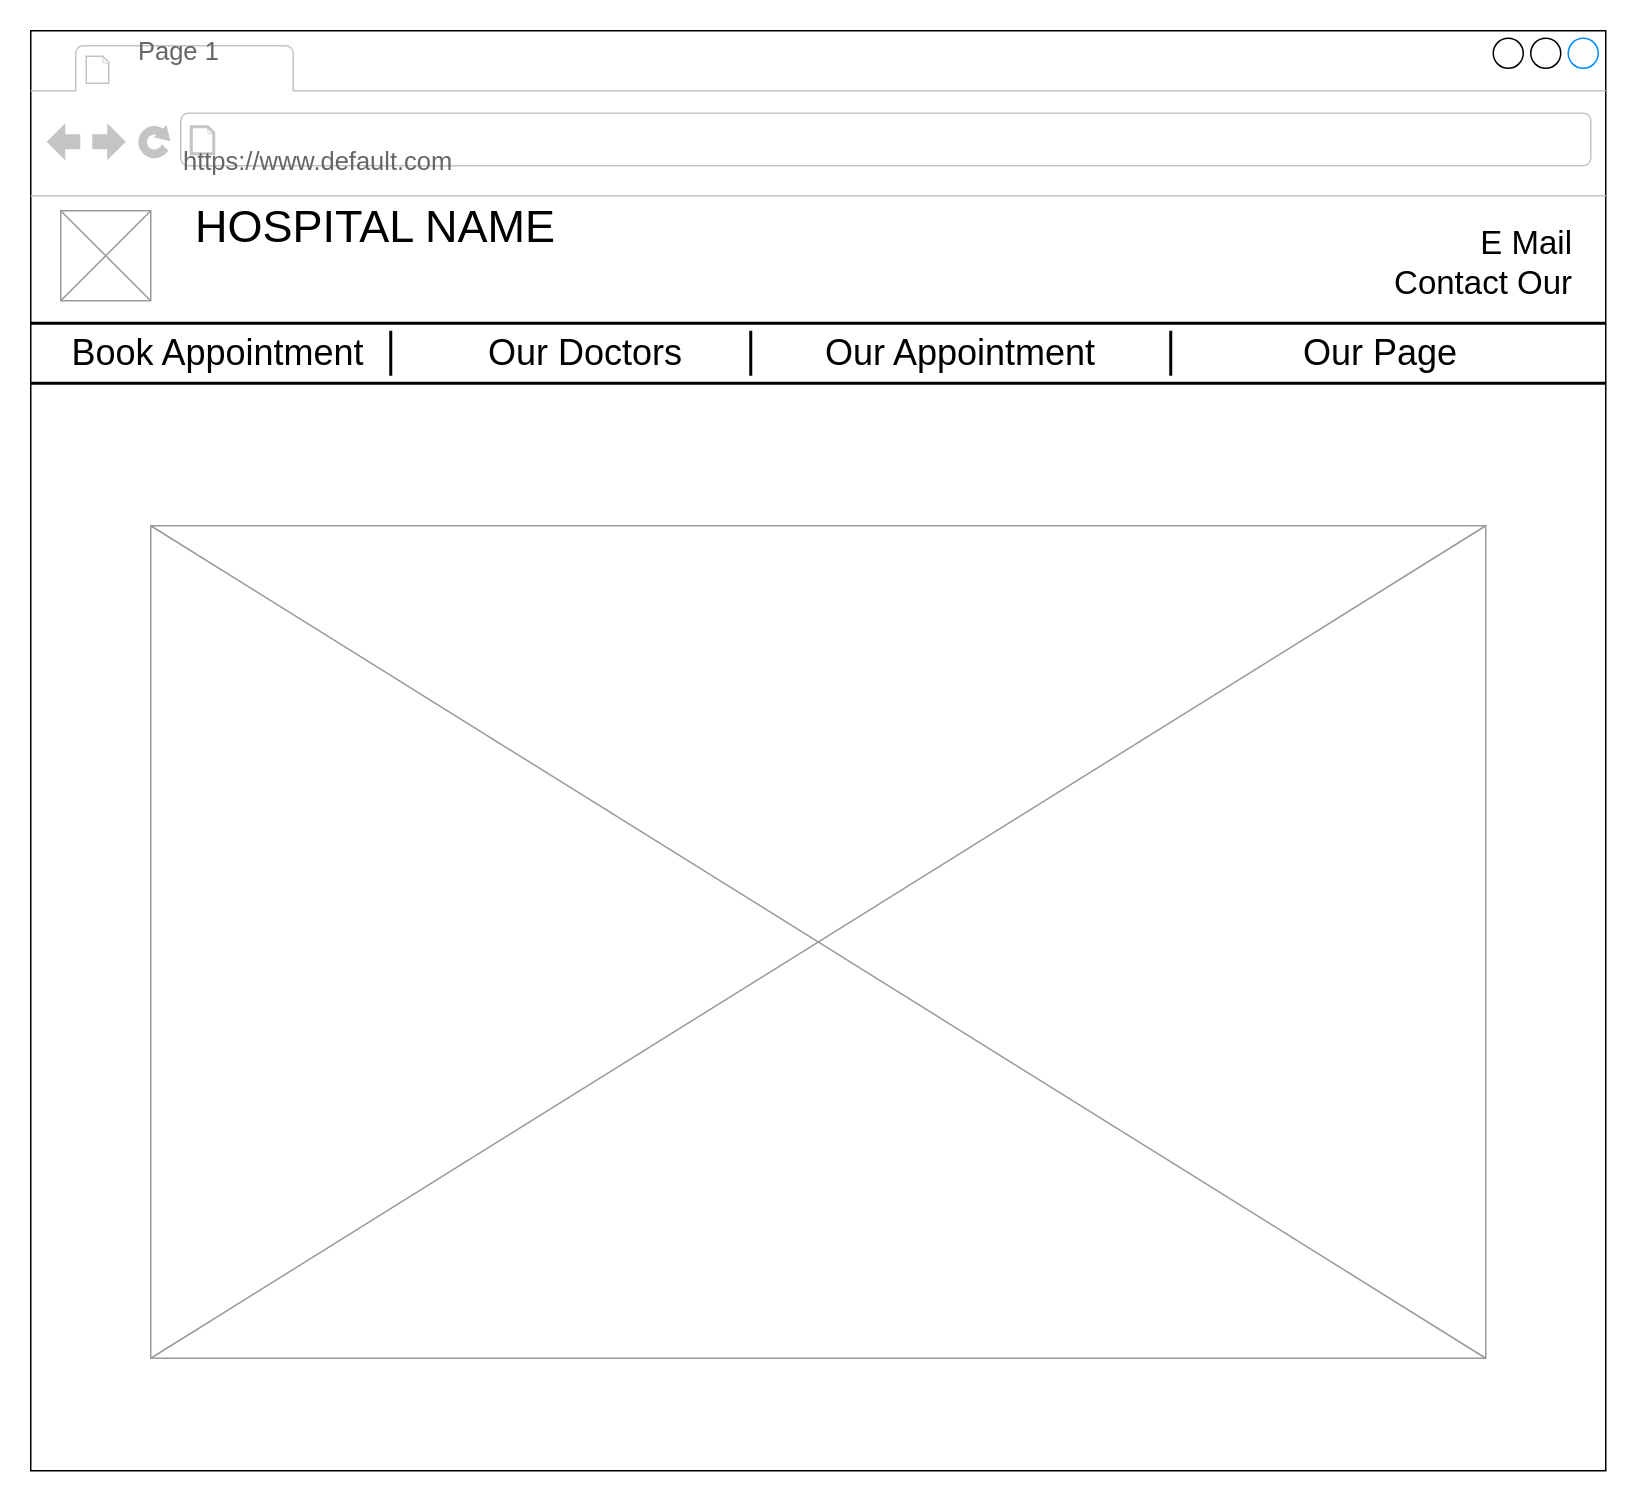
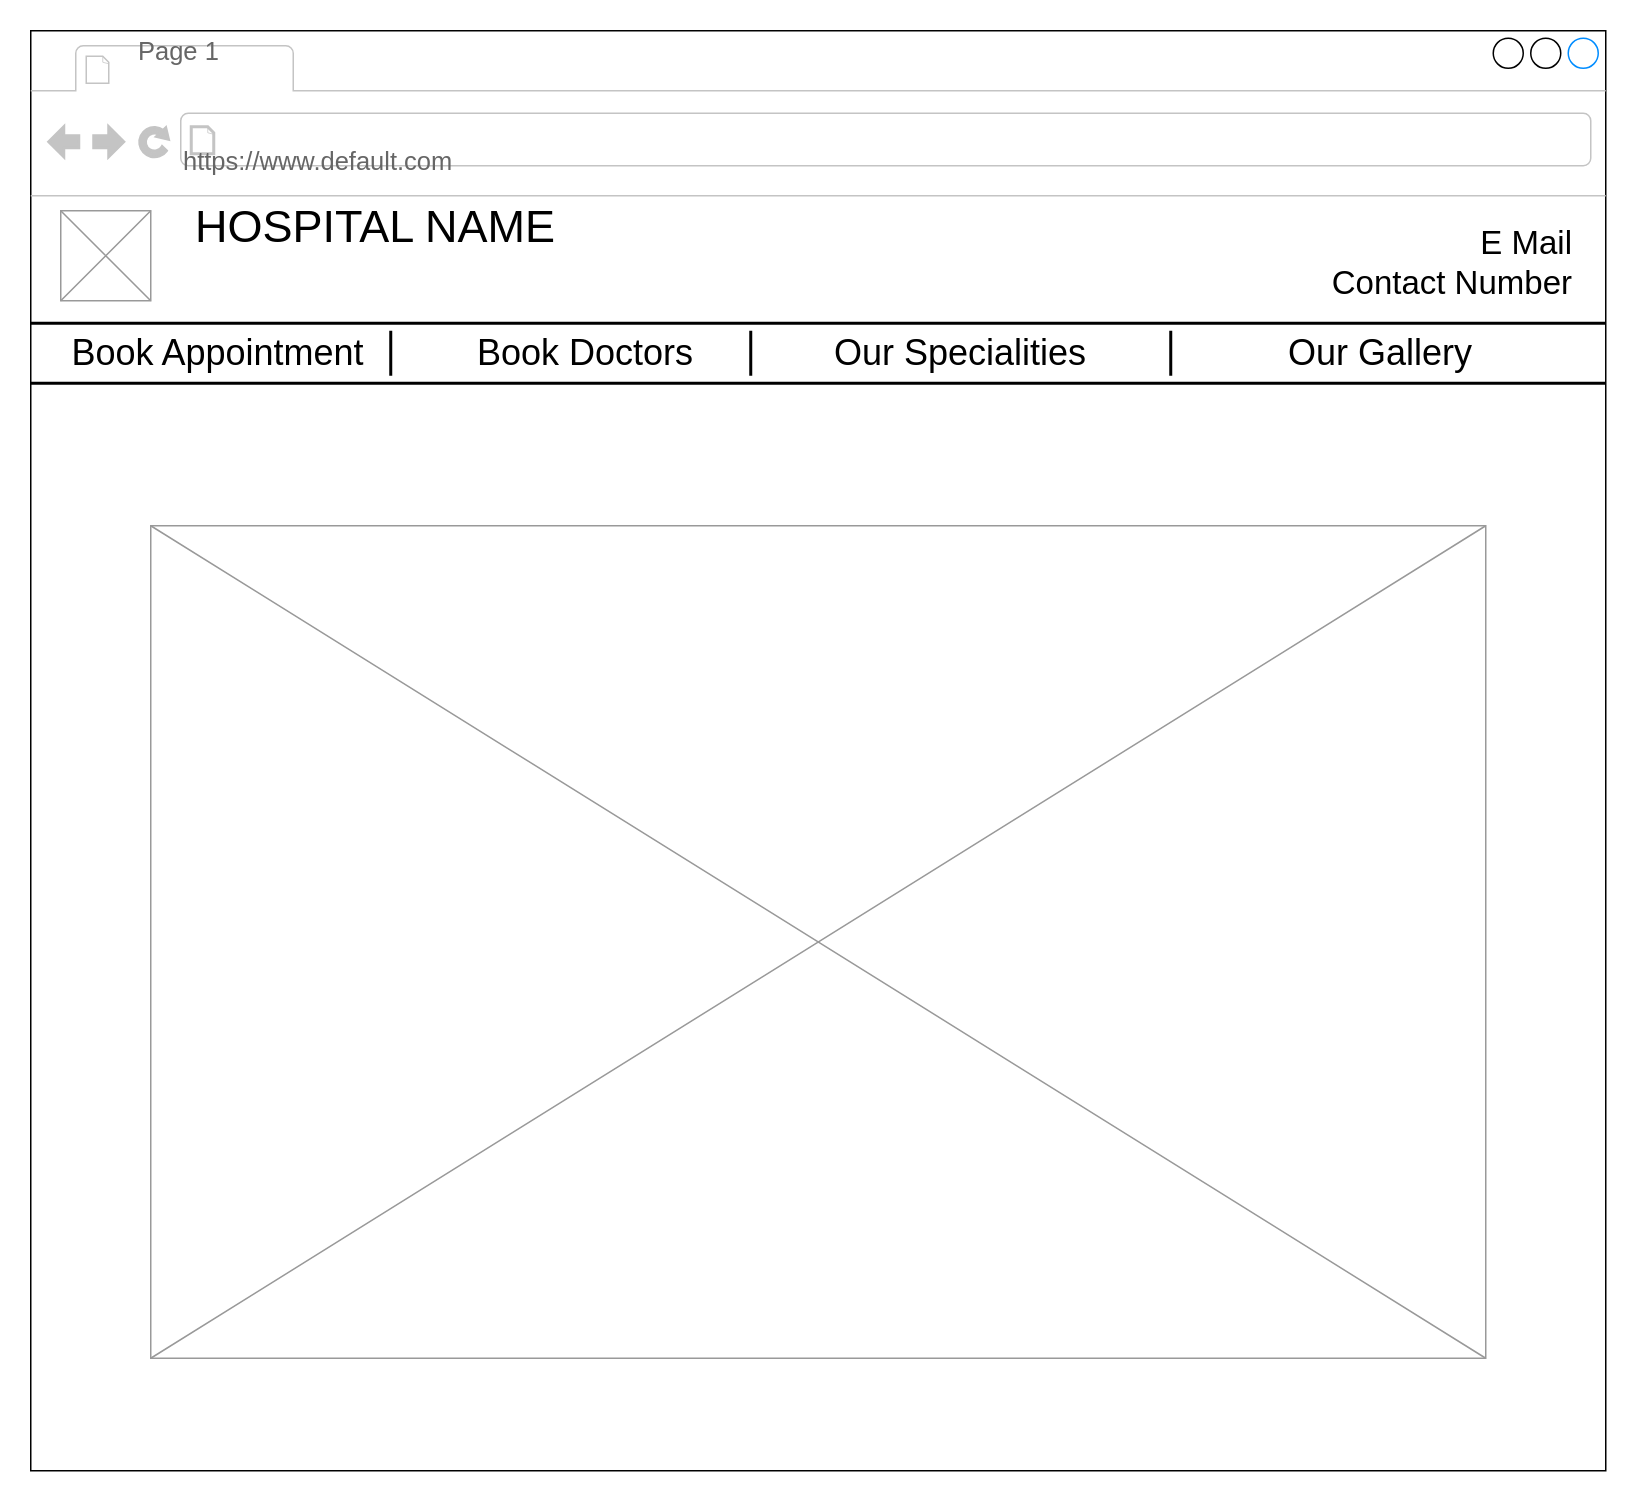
  <mxCell id="0" />
  <mxCell id="1" parent="0" />
  <mxCell id="2" value="" style="strokeWidth=1;shadow=0;dashed=0;align=center;html=1;shape=mxgraph.mockup.containers.browserWindow;rSize=0;mainText=,;recursiveResize=0;rounded=0;labelBackgroundColor=none;fontFamily=Verdana;fontSize=12;" parent="1" vertex="1"><mxGeometry x="20" y="20" width="1050" height="960" as="geometry" /></mxCell>
  <mxCell id="3" value="Page 1" style="strokeWidth=1;shadow=0;dashed=0;align=center;html=1;shape=mxgraph.mockup.containers.anchor;fontSize=17;fontColor=#666666;align=left;" parent="2" vertex="1"><mxGeometry x="70" y="2" width="110" height="26" as="geometry" /></mxCell>
  <mxCell id="4" value="https://www.default.com" style="strokeWidth=1;shadow=0;dashed=0;align=center;html=1;shape=mxgraph.mockup.containers.anchor;rSize=0;fontSize=17;fontColor=#666666;align=left;" parent="2" vertex="1"><mxGeometry x="100" y="75" width="250" height="26" as="geometry" /></mxCell>
  <mxCell id="5" value="" style="verticalLabelPosition=bottom;shadow=0;dashed=0;align=center;html=1;verticalAlign=top;strokeWidth=1;shape=mxgraph.mockup.graphics.simpleIcon;strokeColor=#999999;" parent="2" vertex="1"><mxGeometry x="20" y="120" width="60" height="60" as="geometry" /></mxCell>
- <mxCell id="6" value="&lt;font style=&quot;font-size: 22px&quot;&gt;E Mail&lt;br&gt;Contact Our&lt;/font&gt;" style="text;html=1;strokeColor=none;fillColor=none;align=right;verticalAlign=middle;whiteSpace=wrap;rounded=0;" parent="2" vertex="1"><mxGeometry x="860" y="110" width="170" height="90" as="geometry" /></mxCell>
+ <mxCell id="6" value="&lt;font style=&quot;font-size: 22px&quot;&gt;E Mail&lt;br&gt;Contact Number&lt;/font&gt;" style="text;html=1;strokeColor=none;fillColor=none;align=right;verticalAlign=middle;whiteSpace=wrap;rounded=0;" parent="2" vertex="1"><mxGeometry x="860" y="110" width="170" height="90" as="geometry" /></mxCell>
  <mxCell id="7" value="" style="verticalLabelPosition=bottom;shadow=0;dashed=0;align=center;html=1;verticalAlign=top;strokeWidth=1;shape=mxgraph.mockup.graphics.simpleIcon;strokeColor=#999999;" parent="2" vertex="1"><mxGeometry x="80" y="330" width="890" height="555" as="geometry" /></mxCell>
  <mxCell id="8" value="&lt;font style=&quot;font-size: 24px&quot;&gt;Book Appointment&lt;/font&gt;" style="text;html=1;strokeColor=none;fillColor=none;align=center;verticalAlign=middle;whiteSpace=wrap;rounded=0;" parent="2" vertex="1"><mxGeometry x="20" y="190" width="210" height="50" as="geometry" /></mxCell>
- <mxCell id="9" value="&lt;span style=&quot;font-size: 24px&quot;&gt;Our Appointment&lt;/span&gt;" style="text;html=1;strokeColor=none;fillColor=none;align=center;verticalAlign=middle;whiteSpace=wrap;rounded=0;" parent="2" vertex="1"><mxGeometry x="515" y="190" width="210" height="50" as="geometry" /></mxCell>
- <mxCell id="10" value="&lt;span style=&quot;font-size: 24px&quot;&gt;Our Doctors&lt;/span&gt;" style="text;html=1;strokeColor=none;fillColor=none;align=center;verticalAlign=middle;whiteSpace=wrap;rounded=0;" parent="2" vertex="1"><mxGeometry x="265" y="190" width="210" height="50" as="geometry" /></mxCell>
- <mxCell id="11" value="&lt;span style=&quot;font-size: 24px&quot;&gt;Our Page&lt;/span&gt;" style="text;html=1;strokeColor=none;fillColor=none;align=center;verticalAlign=middle;whiteSpace=wrap;rounded=0;" parent="2" vertex="1"><mxGeometry x="795" y="190" width="210" height="50" as="geometry" /></mxCell>
+ <mxCell id="9" value="&lt;span style=&quot;font-size: 24px&quot;&gt;Our Specialities&lt;/span&gt;" style="text;html=1;strokeColor=none;fillColor=none;align=center;verticalAlign=middle;whiteSpace=wrap;rounded=0;" parent="2" vertex="1"><mxGeometry x="515" y="190" width="210" height="50" as="geometry" /></mxCell>
+ <mxCell id="10" value="&lt;span style=&quot;font-size: 24px&quot;&gt;Book Doctors&lt;/span&gt;" style="text;html=1;strokeColor=none;fillColor=none;align=center;verticalAlign=middle;whiteSpace=wrap;rounded=0;" parent="2" vertex="1"><mxGeometry x="265" y="190" width="210" height="50" as="geometry" /></mxCell>
+ <mxCell id="11" value="&lt;span style=&quot;font-size: 24px&quot;&gt;Our Gallery&lt;/span&gt;" style="text;html=1;strokeColor=none;fillColor=none;align=center;verticalAlign=middle;whiteSpace=wrap;rounded=0;" parent="2" vertex="1"><mxGeometry x="795" y="190" width="210" height="50" as="geometry" /></mxCell>
  <mxCell id="12" value="" style="line;strokeWidth=2;html=1;" parent="1" vertex="1"><mxGeometry x="20" y="210" width="1050" height="10" as="geometry" /></mxCell>
  <mxCell id="13" value="&lt;font style=&quot;font-size: 30px&quot;&gt;HOSPITAL NAME&lt;/font&gt;" style="text;html=1;strokeColor=none;fillColor=none;align=center;verticalAlign=middle;whiteSpace=wrap;rounded=0;" parent="1" vertex="1"><mxGeometry x="115" y="140" width="270" height="20" as="geometry" /></mxCell>
  <mxCell id="14" value="" style="line;strokeWidth=2;html=1;" parent="1" vertex="1"><mxGeometry x="20" y="250" width="1050" height="10" as="geometry" /></mxCell>
  <mxCell id="15" value="" style="line;strokeWidth=2;direction=south;html=1;" parent="1" vertex="1"><mxGeometry x="255" y="220" width="10" height="30" as="geometry" /></mxCell>
  <mxCell id="16" value="" style="line;strokeWidth=2;direction=south;html=1;" parent="1" vertex="1"><mxGeometry x="495" y="220" width="10" height="30" as="geometry" /></mxCell>
  <mxCell id="17" value="" style="line;strokeWidth=2;direction=south;html=1;" parent="1" vertex="1"><mxGeometry x="775" y="220" width="10" height="30" as="geometry" /></mxCell>
